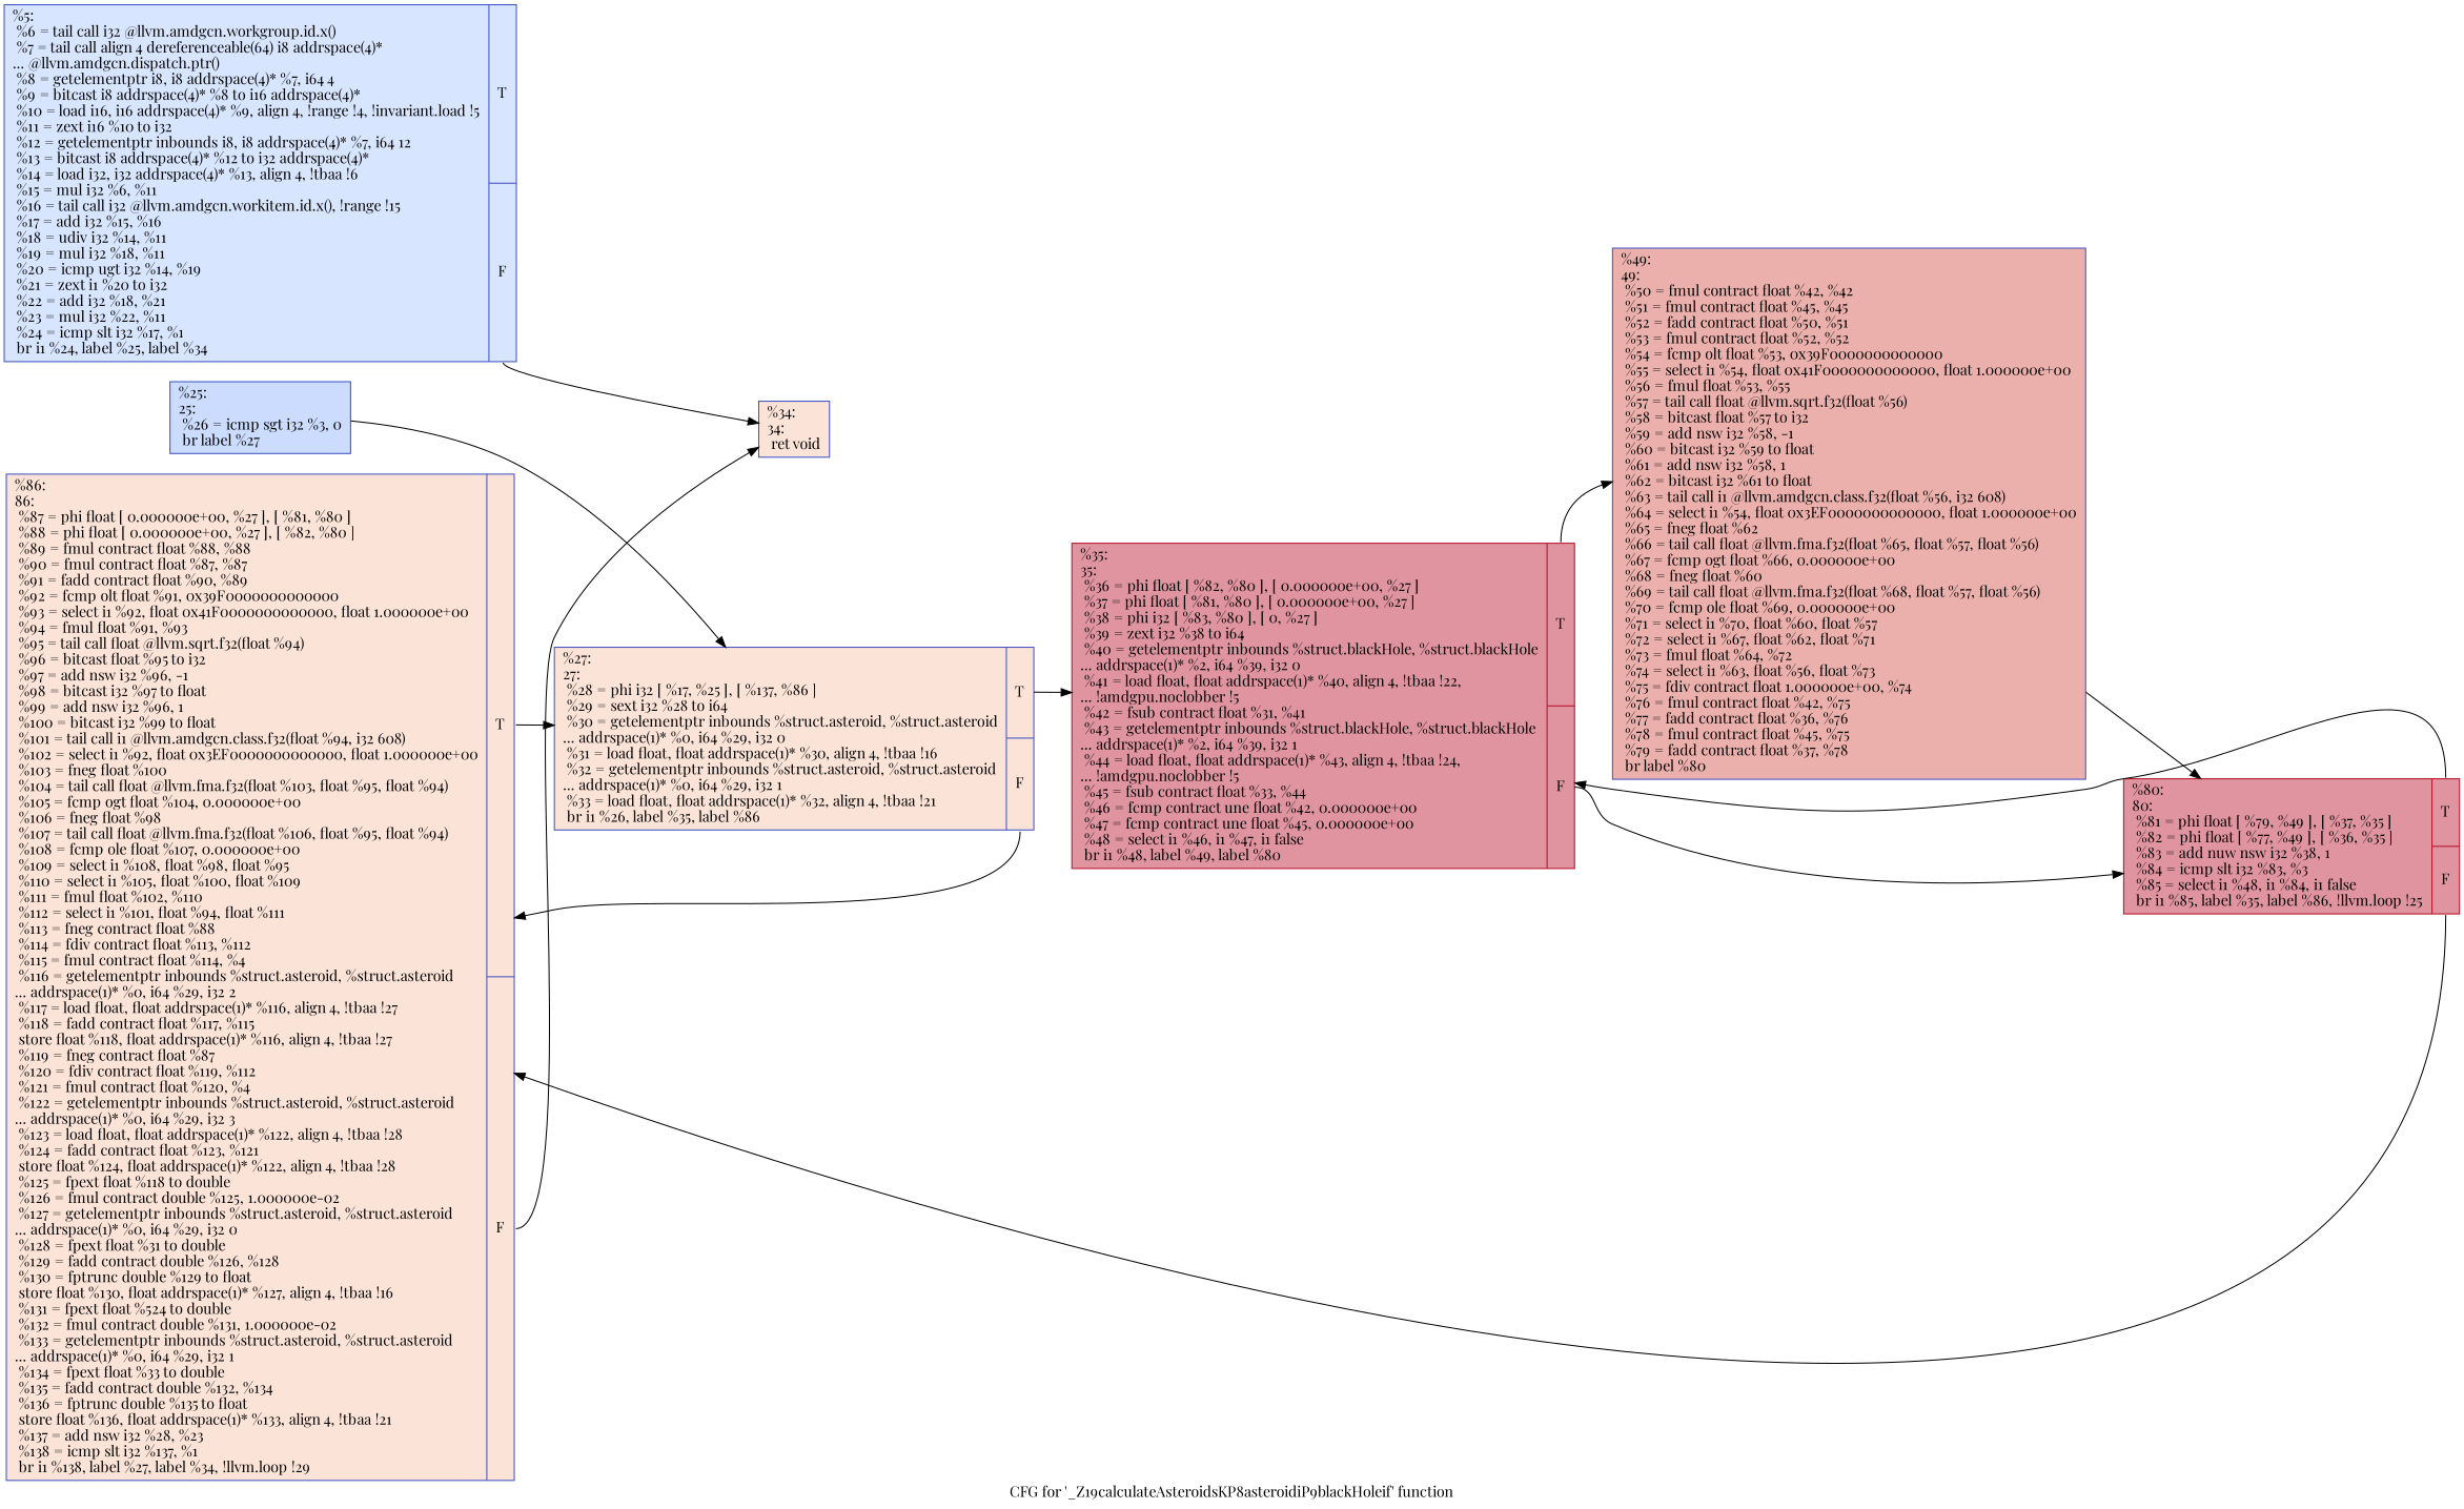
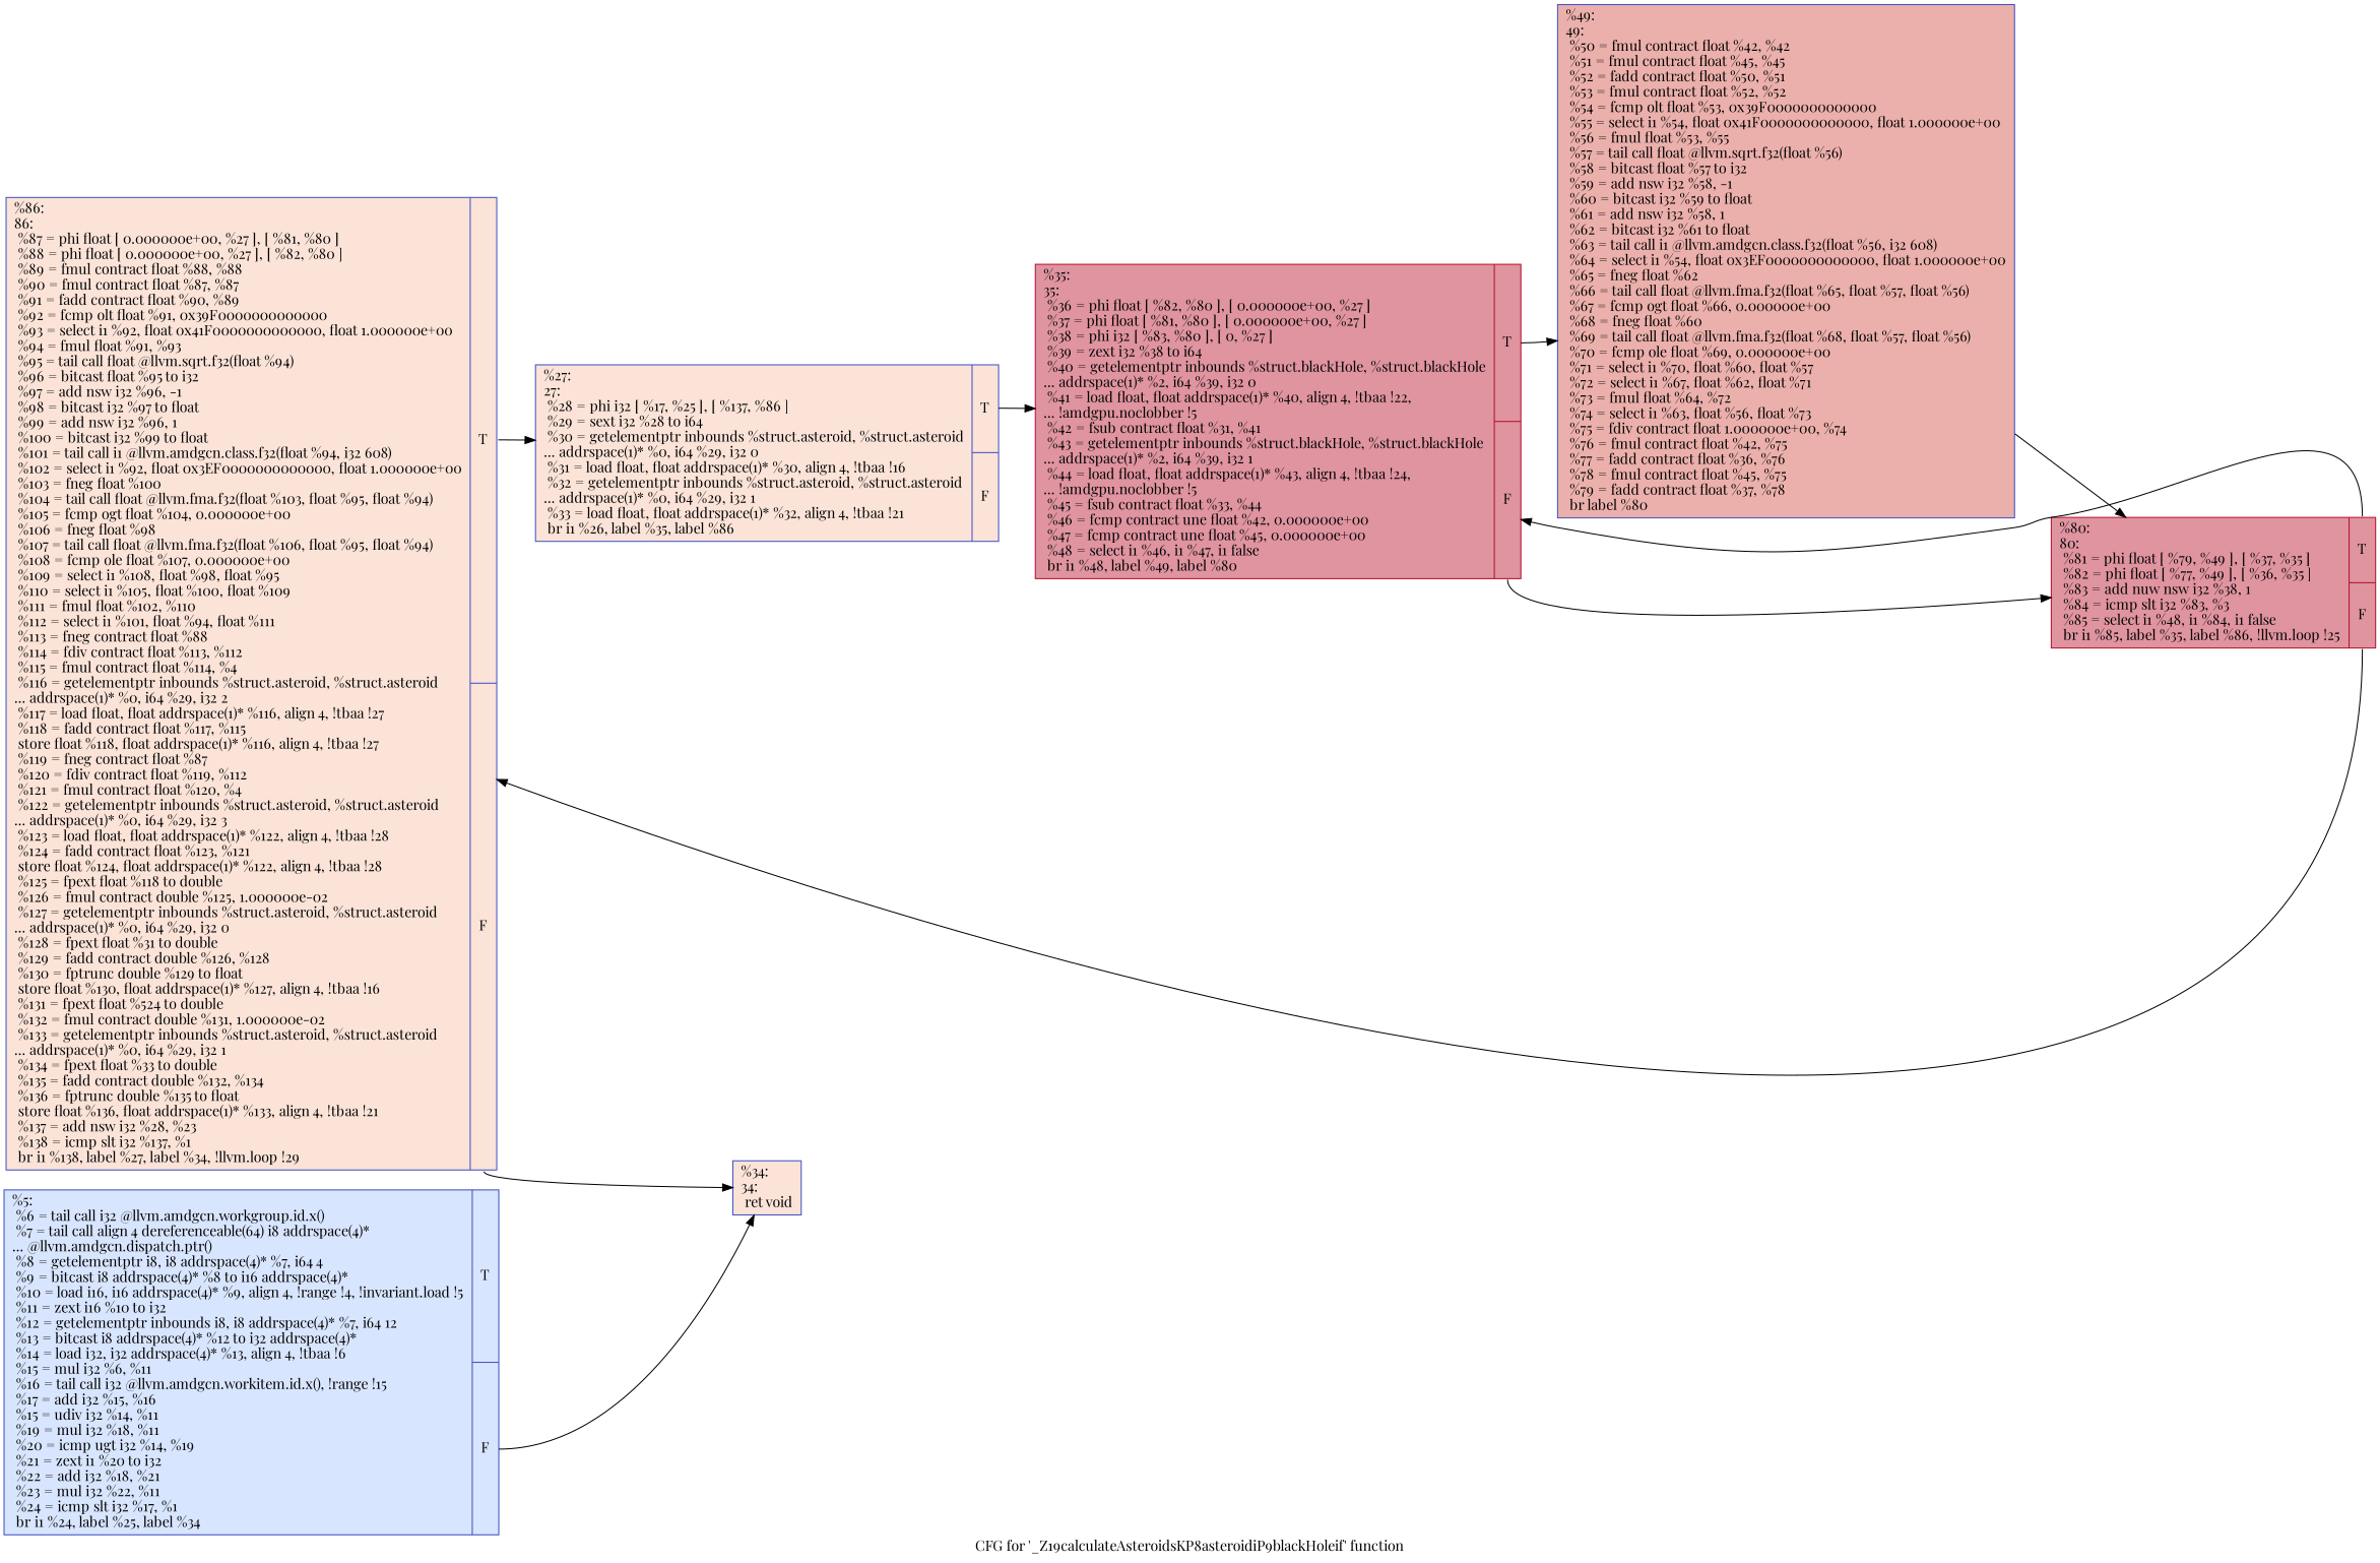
  digraph {
    fontname="Playfair Display"
    label="CFG for '_Z19calculateAsteroidsKP8asteroidiP9blackHoleif' function"
    rankdir=LR
    node [color="#3d50c3ff" fillcolor="#f6bfa670" fontname="Playfair Display" shape=record style=filled]
    edge [fontname="Playfair Display" tailport=s0]
-   n1 [fillcolor="#a7c5fe70" label="{%5:\l  %6 = tail call i32 @llvm.amdgcn.workgroup.id.x()\l  %7 = tail call align 4 dereferenceable(64) i8 addrspace(4)*\l... @llvm.amdgcn.dispatch.ptr()\l  %8 = getelementptr i8, i8 addrspace(4)* %7, i64 4\l  %9 = bitcast i8 addrspace(4)* %8 to i16 addrspace(4)*\l  %10 = load i16, i16 addrspace(4)* %9, align 4, !range !4, !invariant.load !5\l  %11 = zext i16 %10 to i32\l  %12 = getelementptr inbounds i8, i8 addrspace(4)* %7, i64 12\l  %13 = bitcast i8 addrspace(4)* %12 to i32 addrspace(4)*\l  %14 = load i32, i32 addrspace(4)* %13, align 4, !tbaa !6\l  %15 = mul i32 %6, %11\l  %16 = tail call i32 @llvm.amdgcn.workitem.id.x(), !range !15\l  %17 = add i32 %15, %16\l  %18 = udiv i32 %14, %11\l  %19 = mul i32 %18, %11\l  %20 = icmp ugt i32 %14, %19\l  %21 = zext i1 %20 to i32\l  %22 = add i32 %18, %21\l  %23 = mul i32 %22, %11\l  %24 = icmp slt i32 %17, %1\l  br i1 %24, label %25, label %34\l|{<s0>T|<s1>F}}"]
+   n1 [fillcolor="#a7c5fe70" label="{%5:\l  %6 = tail call i32 @llvm.amdgcn.workgroup.id.x()\l  %7 = tail call align 4 dereferenceable(64) i8 addrspace(4)*\l... @llvm.amdgcn.dispatch.ptr()\l  %8 = getelementptr i8, i8 addrspace(4)* %7, i64 4\l  %9 = bitcast i8 addrspace(4)* %8 to i16 addrspace(4)*\l  %10 = load i16, i16 addrspace(4)* %9, align 4, !range !4, !invariant.load !5\l  %11 = zext i16 %10 to i32\l  %12 = getelementptr inbounds i8, i8 addrspace(4)* %7, i64 12\l  %13 = bitcast i8 addrspace(4)* %12 to i32 addrspace(4)*\l  %14 = load i32, i32 addrspace(4)* %13, align 4, !tbaa !6\l  %15 = mul i32 %6, %11\l  %16 = tail call i32 @llvm.amdgcn.workitem.id.x(), !range !15\l  %17 = add i32 %15, %16\l  %15 = udiv i32 %14, %11\l  %19 = mul i32 %18, %11\l  %20 = icmp ugt i32 %14, %19\l  %21 = zext i1 %20 to i32\l  %22 = add i32 %18, %21\l  %23 = mul i32 %22, %11\l  %24 = icmp slt i32 %17, %1\l  br i1 %24, label %25, label %34\l|{<s0>T|<s1>F}}"]
    n2 [label="{%34:\l34:                                               \l  ret void\l}"]
-   n3 [fillcolor="#8caffe70" label="{%25:\l25:                                               \l  %26 = icmp sgt i32 %3, 0\l  br label %27\l}"]
    n4 [label="{%27:\l27:                                               \l  %28 = phi i32 [ %17, %25 ], [ %137, %86 ]\l  %29 = sext i32 %28 to i64\l  %30 = getelementptr inbounds %struct.asteroid, %struct.asteroid\l... addrspace(1)* %0, i64 %29, i32 0\l  %31 = load float, float addrspace(1)* %30, align 4, !tbaa !16\l  %32 = getelementptr inbounds %struct.asteroid, %struct.asteroid\l... addrspace(1)* %0, i64 %29, i32 1\l  %33 = load float, float addrspace(1)* %32, align 4, !tbaa !21\l  br i1 %26, label %35, label %86\l|{<s0>T|<s1>F}}"]
    n5 [color="#b70d28ff" fillcolor="#b70d2870" label="{%35:\l35:                                               \l  %36 = phi float [ %82, %80 ], [ 0.000000e+00, %27 ]\l  %37 = phi float [ %81, %80 ], [ 0.000000e+00, %27 ]\l  %38 = phi i32 [ %83, %80 ], [ 0, %27 ]\l  %39 = zext i32 %38 to i64\l  %40 = getelementptr inbounds %struct.blackHole, %struct.blackHole\l... addrspace(1)* %2, i64 %39, i32 0\l  %41 = load float, float addrspace(1)* %40, align 4, !tbaa !22,\l... !amdgpu.noclobber !5\l  %42 = fsub contract float %31, %41\l  %43 = getelementptr inbounds %struct.blackHole, %struct.blackHole\l... addrspace(1)* %2, i64 %39, i32 1\l  %44 = load float, float addrspace(1)* %43, align 4, !tbaa !24,\l... !amdgpu.noclobber !5\l  %45 = fsub contract float %33, %44\l  %46 = fcmp contract une float %42, 0.000000e+00\l  %47 = fcmp contract une float %45, 0.000000e+00\l  %48 = select i1 %46, i1 %47, i1 false\l  br i1 %48, label %49, label %80\l|{<s0>T|<s1>F}}"]
    n6 [label="{%86:\l86:                                               \l  %87 = phi float [ 0.000000e+00, %27 ], [ %81, %80 ]\l  %88 = phi float [ 0.000000e+00, %27 ], [ %82, %80 ]\l  %89 = fmul contract float %88, %88\l  %90 = fmul contract float %87, %87\l  %91 = fadd contract float %90, %89\l  %92 = fcmp olt float %91, 0x39F0000000000000\l  %93 = select i1 %92, float 0x41F0000000000000, float 1.000000e+00\l  %94 = fmul float %91, %93\l  %95 = tail call float @llvm.sqrt.f32(float %94)\l  %96 = bitcast float %95 to i32\l  %97 = add nsw i32 %96, -1\l  %98 = bitcast i32 %97 to float\l  %99 = add nsw i32 %96, 1\l  %100 = bitcast i32 %99 to float\l  %101 = tail call i1 @llvm.amdgcn.class.f32(float %94, i32 608)\l  %102 = select i1 %92, float 0x3EF0000000000000, float 1.000000e+00\l  %103 = fneg float %100\l  %104 = tail call float @llvm.fma.f32(float %103, float %95, float %94)\l  %105 = fcmp ogt float %104, 0.000000e+00\l  %106 = fneg float %98\l  %107 = tail call float @llvm.fma.f32(float %106, float %95, float %94)\l  %108 = fcmp ole float %107, 0.000000e+00\l  %109 = select i1 %108, float %98, float %95\l  %110 = select i1 %105, float %100, float %109\l  %111 = fmul float %102, %110\l  %112 = select i1 %101, float %94, float %111\l  %113 = fneg contract float %88\l  %114 = fdiv contract float %113, %112\l  %115 = fmul contract float %114, %4\l  %116 = getelementptr inbounds %struct.asteroid, %struct.asteroid\l... addrspace(1)* %0, i64 %29, i32 2\l  %117 = load float, float addrspace(1)* %116, align 4, !tbaa !27\l  %118 = fadd contract float %117, %115\l  store float %118, float addrspace(1)* %116, align 4, !tbaa !27\l  %119 = fneg contract float %87\l  %120 = fdiv contract float %119, %112\l  %121 = fmul contract float %120, %4\l  %122 = getelementptr inbounds %struct.asteroid, %struct.asteroid\l... addrspace(1)* %0, i64 %29, i32 3\l  %123 = load float, float addrspace(1)* %122, align 4, !tbaa !28\l  %124 = fadd contract float %123, %121\l  store float %124, float addrspace(1)* %122, align 4, !tbaa !28\l  %125 = fpext float %118 to double\l  %126 = fmul contract double %125, 1.000000e-02\l  %127 = getelementptr inbounds %struct.asteroid, %struct.asteroid\l... addrspace(1)* %0, i64 %29, i32 0\l  %128 = fpext float %31 to double\l  %129 = fadd contract double %126, %128\l  %130 = fptrunc double %129 to float\l  store float %130, float addrspace(1)* %127, align 4, !tbaa !16\l  %131 = fpext float %524 to double\l  %132 = fmul contract double %131, 1.000000e-02\l  %133 = getelementptr inbounds %struct.asteroid, %struct.asteroid\l... addrspace(1)* %0, i64 %29, i32 1\l  %134 = fpext float %33 to double\l  %135 = fadd contract double %132, %134\l  %136 = fptrunc double %135 to float\l  store float %136, float addrspace(1)* %133, align 4, !tbaa !21\l  %137 = add nsw i32 %28, %23\l  %138 = icmp slt i32 %137, %1\l  br i1 %138, label %27, label %34, !llvm.loop !29\l|{<s0>T|<s1>F}}"]
    n7 [fillcolor="#d24b4070" label="{%49:\l49:                                               \l  %50 = fmul contract float %42, %42\l  %51 = fmul contract float %45, %45\l  %52 = fadd contract float %50, %51\l  %53 = fmul contract float %52, %52\l  %54 = fcmp olt float %53, 0x39F0000000000000\l  %55 = select i1 %54, float 0x41F0000000000000, float 1.000000e+00\l  %56 = fmul float %53, %55\l  %57 = tail call float @llvm.sqrt.f32(float %56)\l  %58 = bitcast float %57 to i32\l  %59 = add nsw i32 %58, -1\l  %60 = bitcast i32 %59 to float\l  %61 = add nsw i32 %58, 1\l  %62 = bitcast i32 %61 to float\l  %63 = tail call i1 @llvm.amdgcn.class.f32(float %56, i32 608)\l  %64 = select i1 %54, float 0x3EF0000000000000, float 1.000000e+00\l  %65 = fneg float %62\l  %66 = tail call float @llvm.fma.f32(float %65, float %57, float %56)\l  %67 = fcmp ogt float %66, 0.000000e+00\l  %68 = fneg float %60\l  %69 = tail call float @llvm.fma.f32(float %68, float %57, float %56)\l  %70 = fcmp ole float %69, 0.000000e+00\l  %71 = select i1 %70, float %60, float %57\l  %72 = select i1 %67, float %62, float %71\l  %73 = fmul float %64, %72\l  %74 = select i1 %63, float %56, float %73\l  %75 = fdiv contract float 1.000000e+00, %74\l  %76 = fmul contract float %42, %75\l  %77 = fadd contract float %36, %76\l  %78 = fmul contract float %45, %75\l  %79 = fadd contract float %37, %78\l  br label %80\l}"]
    n8 [color="#b70d28ff" fillcolor="#b70d2870" label="{%80:\l80:                                               \l  %81 = phi float [ %79, %49 ], [ %37, %35 ]\l  %82 = phi float [ %77, %49 ], [ %36, %35 ]\l  %83 = add nuw nsw i32 %38, 1\l  %84 = icmp slt i32 %83, %3\l  %85 = select i1 %48, i1 %84, i1 false\l  br i1 %85, label %35, label %86, !llvm.loop !25\l|{<s0>T|<s1>F}}"]
    n1 -> n2 [tailport=s1]
-   n3 -> n4
    n4 -> n5
-   n4 -> n6 [tailport=s1]
    n5 -> n7
    n5 -> n8 [tailport=s1]
    n6 -> n2 [tailport=s1]
    n6 -> n4
    n7 -> n8
    n8 -> n5
    n8 -> n6 [tailport=s1]
  }
